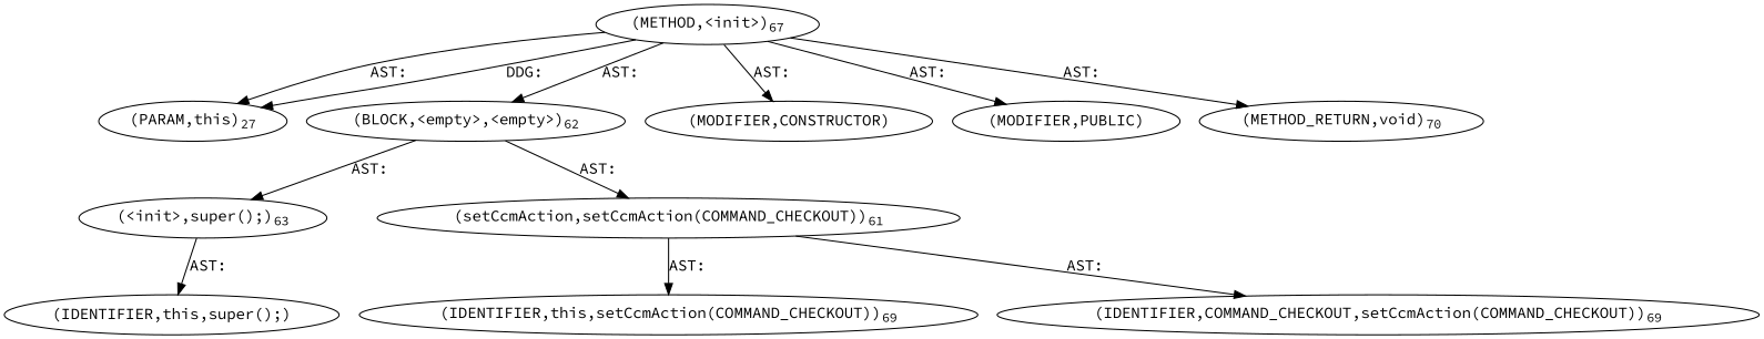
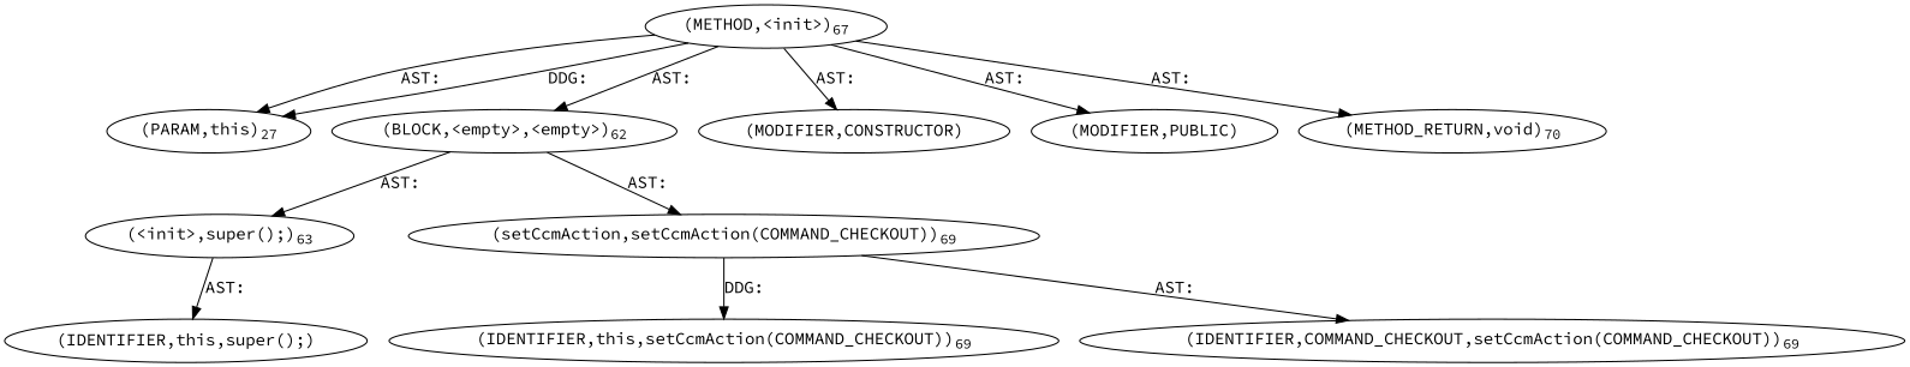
  digraph {
    fontname="Source Code Pro"
    node [fontname="Source Code Pro"]
    edge [fontname="Source Code Pro"]
    n1 [label=<(METHOD,&lt;init&gt;)<SUB>67</SUB>>]
    n2 [label=<(PARAM,this)<SUB>27</SUB>>]
    n3 [label=<(BLOCK,&lt;empty&gt;,&lt;empty&gt;)<SUB>62</SUB>>]
    n4 [label=<(MODIFIER,CONSTRUCTOR)>]
    n5 [label=<(MODIFIER,PUBLIC)>]
    n6 [label=<(METHOD_RETURN,void)<SUB>70</SUB>>]
    n7 [label=<(&lt;init&gt;,super();)<SUB>63</SUB>>]
-   n8 [label=<(setCcmAction,setCcmAction(COMMAND_CHECKOUT))<SUB>61</SUB>>]
+   n8 [label=<(setCcmAction,setCcmAction(COMMAND_CHECKOUT))<SUB>69</SUB>>]
    n9 [label=<(IDENTIFIER,this,super();)>]
    n10 [label=<(IDENTIFIER,this,setCcmAction(COMMAND_CHECKOUT))<SUB>69</SUB>>]
    n11 [label=<(IDENTIFIER,COMMAND_CHECKOUT,setCcmAction(COMMAND_CHECKOUT))<SUB>69</SUB>>]
    n1 -> n2 [label="AST: "]
    n1 -> n2 [label="DDG: "]
    n1 -> n3 [label="AST: "]
    n1 -> n4 [label="AST: "]
    n1 -> n5 [label="AST: "]
    n1 -> n6 [label="AST: "]
    n3 -> n7 [label="AST: "]
    n3 -> n8 [label="AST: "]
    n7 -> n9 [label="AST: "]
-   n8 -> n10 [label="AST: "]
+   n8 -> n10 [label="DDG: "]
    n8 -> n11 [label="AST: "]
  }
